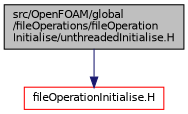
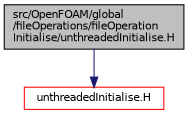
  digraph {
    node [fontname=Helvetica fontsize=10 shape=record]
    n1 [color=black fillcolor=grey75 fontcolor=black height=0.2 label="src/OpenFOAM/global\l/fileOperations/fileOperation\lInitialise/unthreadedInitialise.H" style=filled width=0.4]
-   n2 [color=red height=0.2 label="fileOperationInitialise.H" width=0.4]
+   n2 [color=red height=0.2 label="unthreadedInitialise.H" width=0.4]
    n1 -> n2 [color=midnightblue fontname=Helvetica fontsize=10 labelfontname=Helvetica labelfontsize=10 style=solid]
  }
